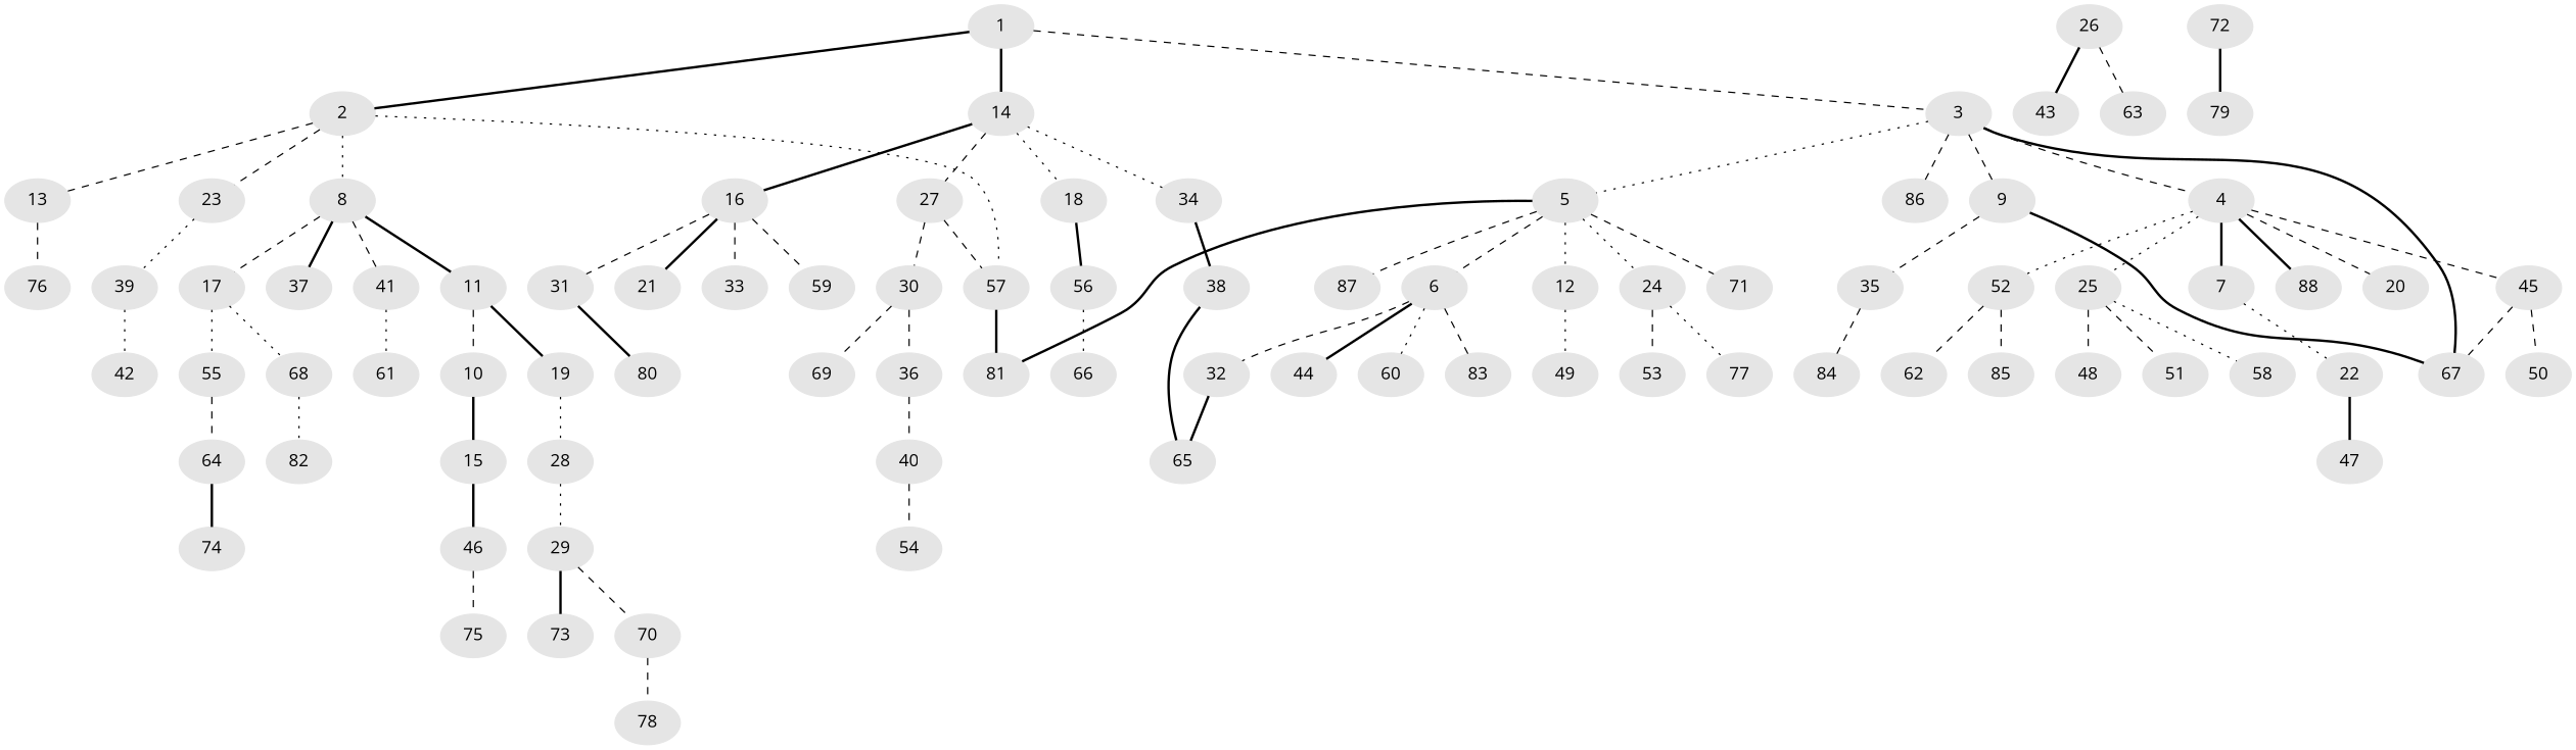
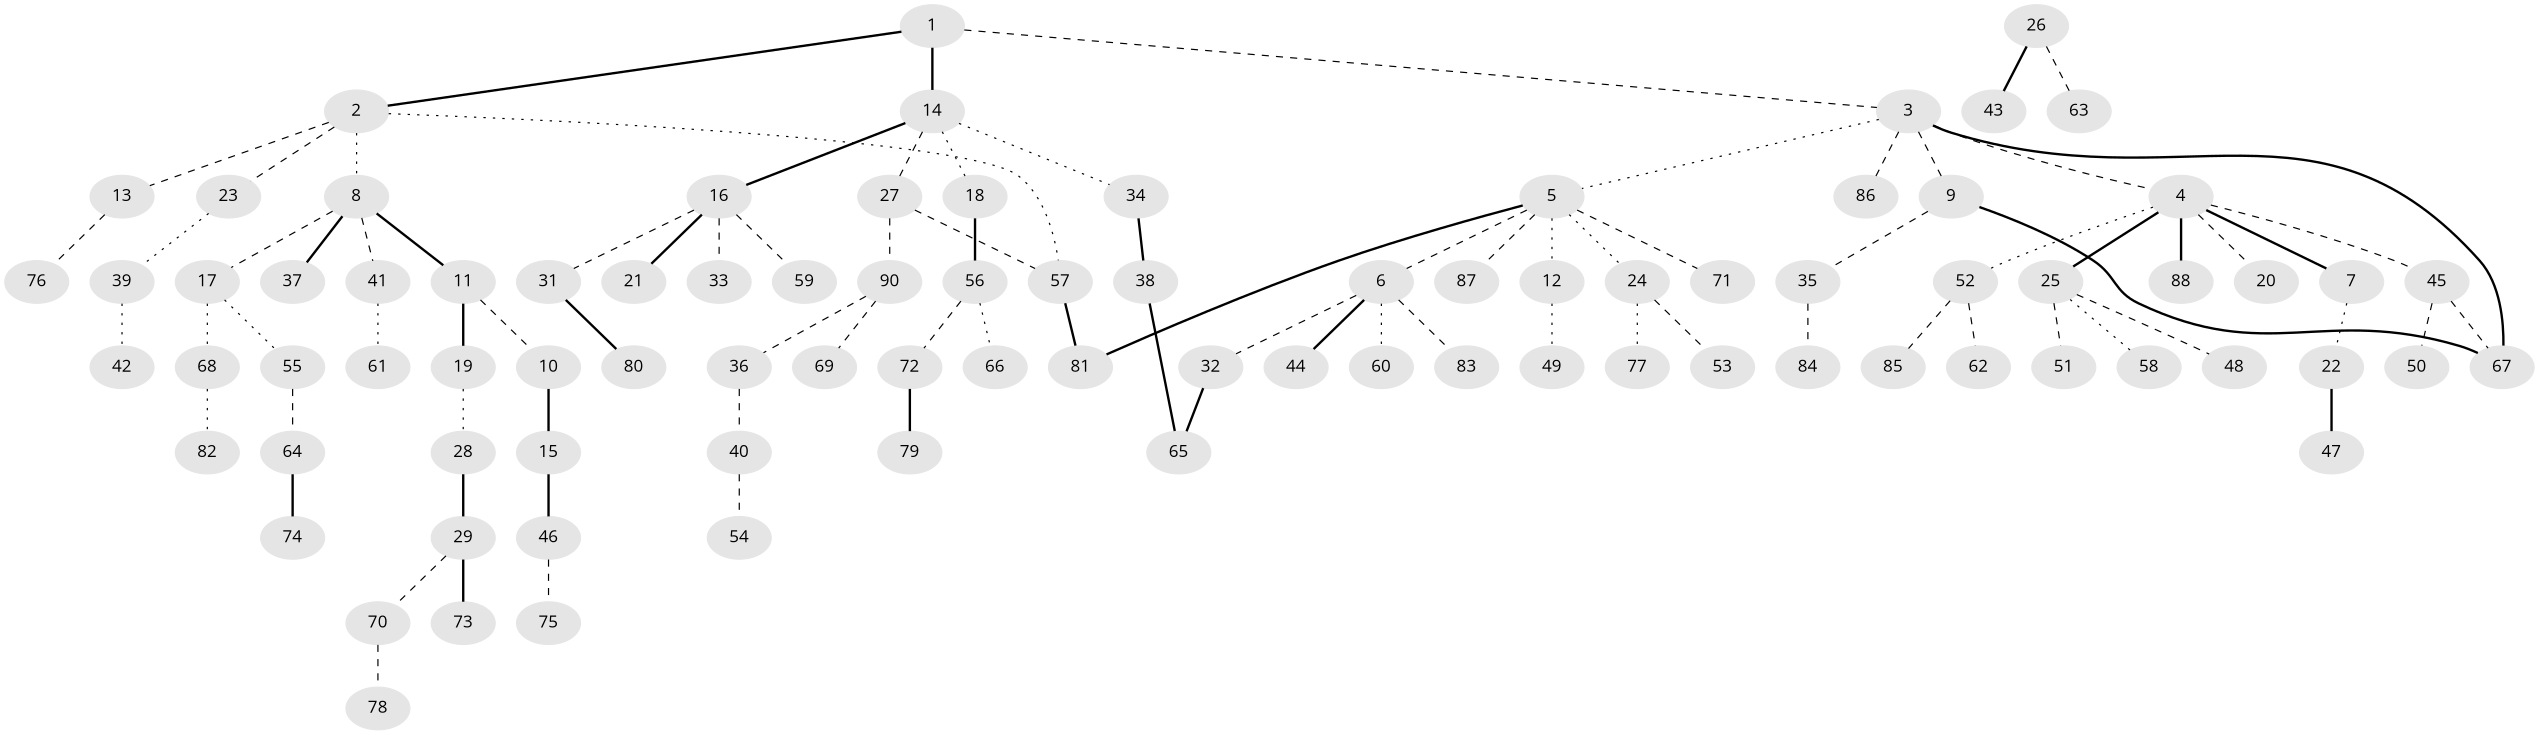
  graph {
    fontname="Open Sans"
    node [color=gray90 fontname="Open Sans" style=filled]
    edge [fontname="Open Sans" style=dashed]
    1
    2
    3
    14
    8
    13
    23
    57
    4
    5
    9
    67
    86
    16
    18
    27
    34
    11
    17
    37
    41
    76
    39
    81
    7
    20
    25
    45
    52
    88
    6
    12
    24
    71
    87
    35
    22
    48
    51
    58
    50
    62
    85
    32
    44
    60
    83
    49
    53
    77
    65
    47
    10
    15
    19
    55
    68
    61
    26
    43
    63
    84
    46
    28
    21
    31
    33
    59
    56
-   30
+   30 [label=90]
    38
    75
    80
    64
    82
    66
    72
    29
    42
    36
    69
    70
    73
    78
    40
    54
    74
    79
    1 -- 2 [style=bold]
    1 -- 3
    1 -- 14 [style=bold]
    2 -- 8 [style=dotted]
    2 -- 13
    2 -- 23
    2 -- 57 [style=dotted]
    3 -- 4
    3 -- 5 [style=dotted]
    3 -- 9
    3 -- 67 [style=bold]
    3 -- 86
    14 -- 16 [style=bold]
    14 -- 18 [style=dotted]
    14 -- 27
    14 -- 34 [style=dotted]
    8 -- 11 [style=bold]
    8 -- 17
    8 -- 37 [style=bold]
    8 -- 41
    13 -- 76
    23 -- 39 [style=dotted]
    57 -- 81 [style=bold]
    4 -- 7 [style=bold]
    4 -- 20
-   4 -- 25 [style=dotted]
+   4 -- 25 [style=bold]
    4 -- 45
    4 -- 52 [style=dotted]
    4 -- 88 [style=bold]
    5 -- 81 [style=bold]
    5 -- 6
    5 -- 12 [style=dotted]
    5 -- 24 [style=dotted]
    5 -- 71
    5 -- 87
    9 -- 67 [style=bold]
    9 -- 35
    16 -- 21 [style=bold]
    16 -- 31
    16 -- 33
    16 -- 59
    18 -- 56 [style=bold]
    27 -- 57
    27 -- 30
    34 -- 38 [style=bold]
    11 -- 10
    11 -- 19 [style=bold]
    17 -- 55 [style=dotted]
    17 -- 68 [style=dotted]
    41 -- 61 [style=dotted]
    39 -- 42 [style=dotted]
    7 -- 22 [style=dotted]
    25 -- 48
    25 -- 51
    25 -- 58 [style=dotted]
    45 -- 67
    45 -- 50
    52 -- 62
    52 -- 85
    6 -- 32
    6 -- 44 [style=bold]
    6 -- 60 [style=dotted]
    6 -- 83
    12 -- 49 [style=dotted]
    24 -- 53
    24 -- 77 [style=dotted]
    35 -- 84
    22 -- 47 [style=bold]
    32 -- 65 [style=bold]
    10 -- 15 [style=bold]
    15 -- 46 [style=bold]
    19 -- 28 [style=dotted]
    55 -- 64
    68 -- 82 [style=dotted]
    26 -- 43 [style=bold]
    26 -- 63
    46 -- 75
-   28 -- 29 [style=dotted]
+   28 -- 29 [style=bold]
    31 -- 80 [style=bold]
    56 -- 66 [style=dotted]
+   56 -- 72
    30 -- 36
    30 -- 69
    38 -- 65 [style=bold]
    64 -- 74 [style=bold]
    72 -- 79 [style=bold]
    29 -- 70
    29 -- 73 [style=bold]
    36 -- 40
    70 -- 78
    40 -- 54
  }
